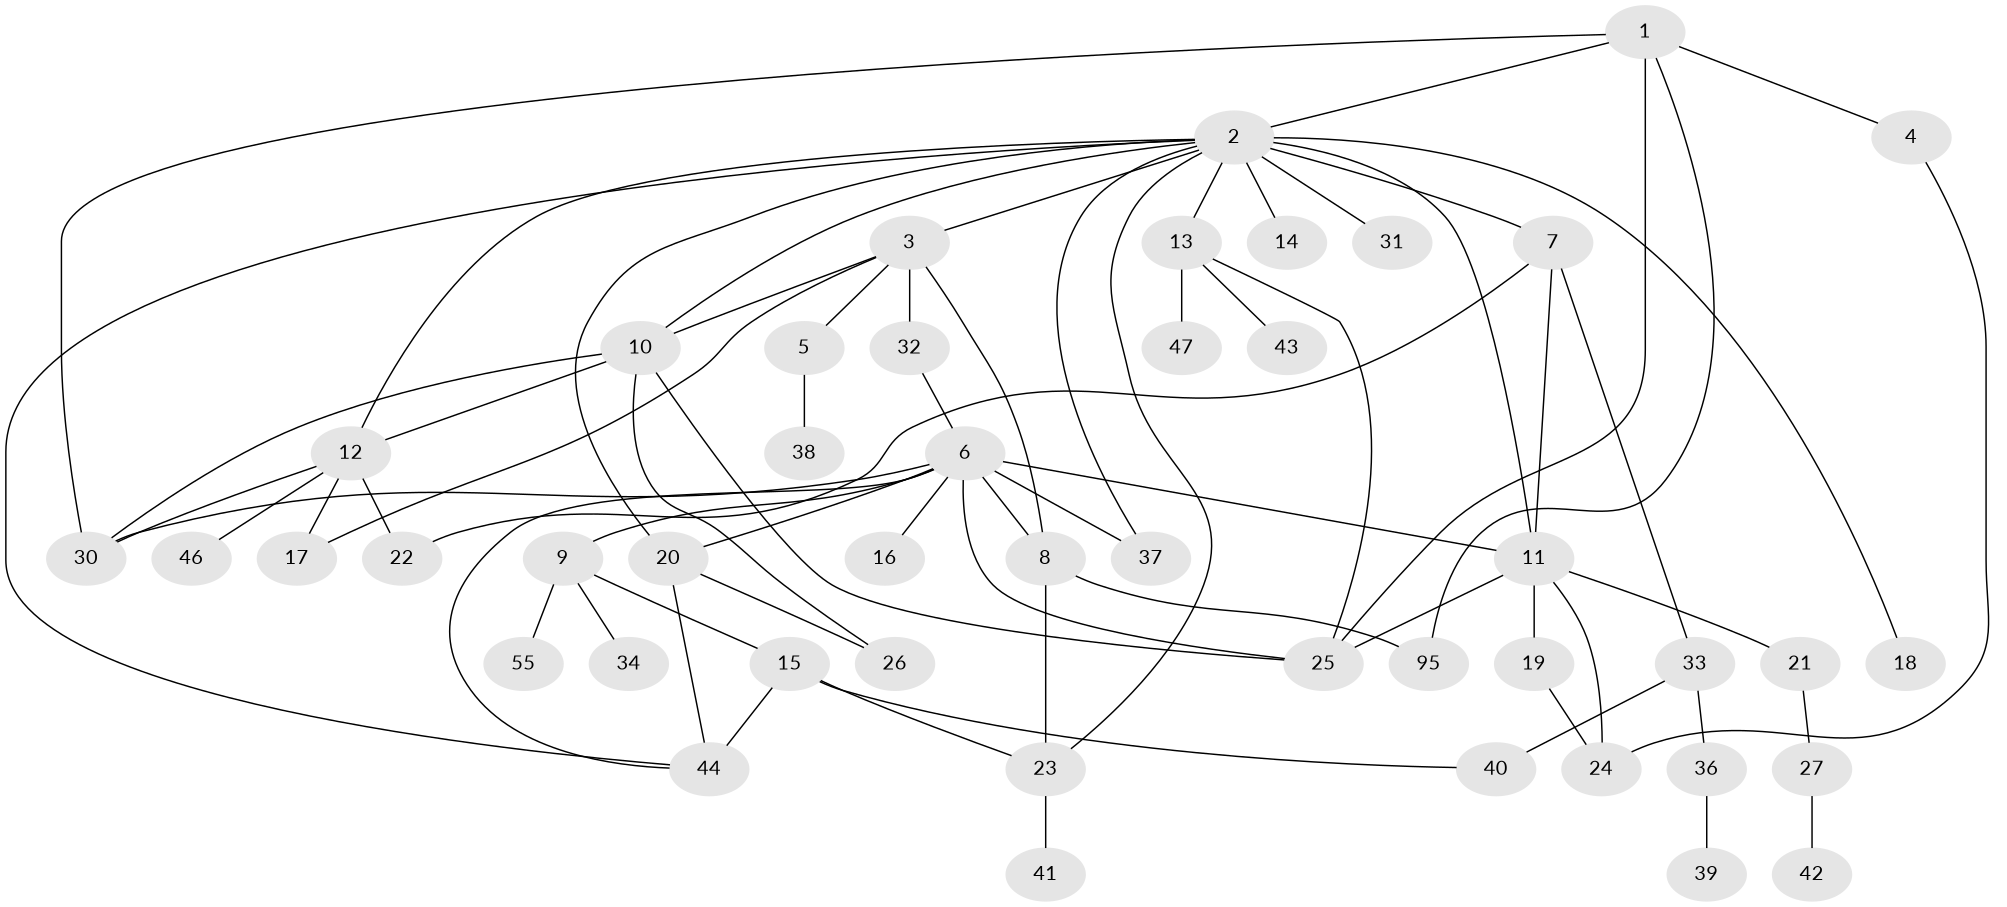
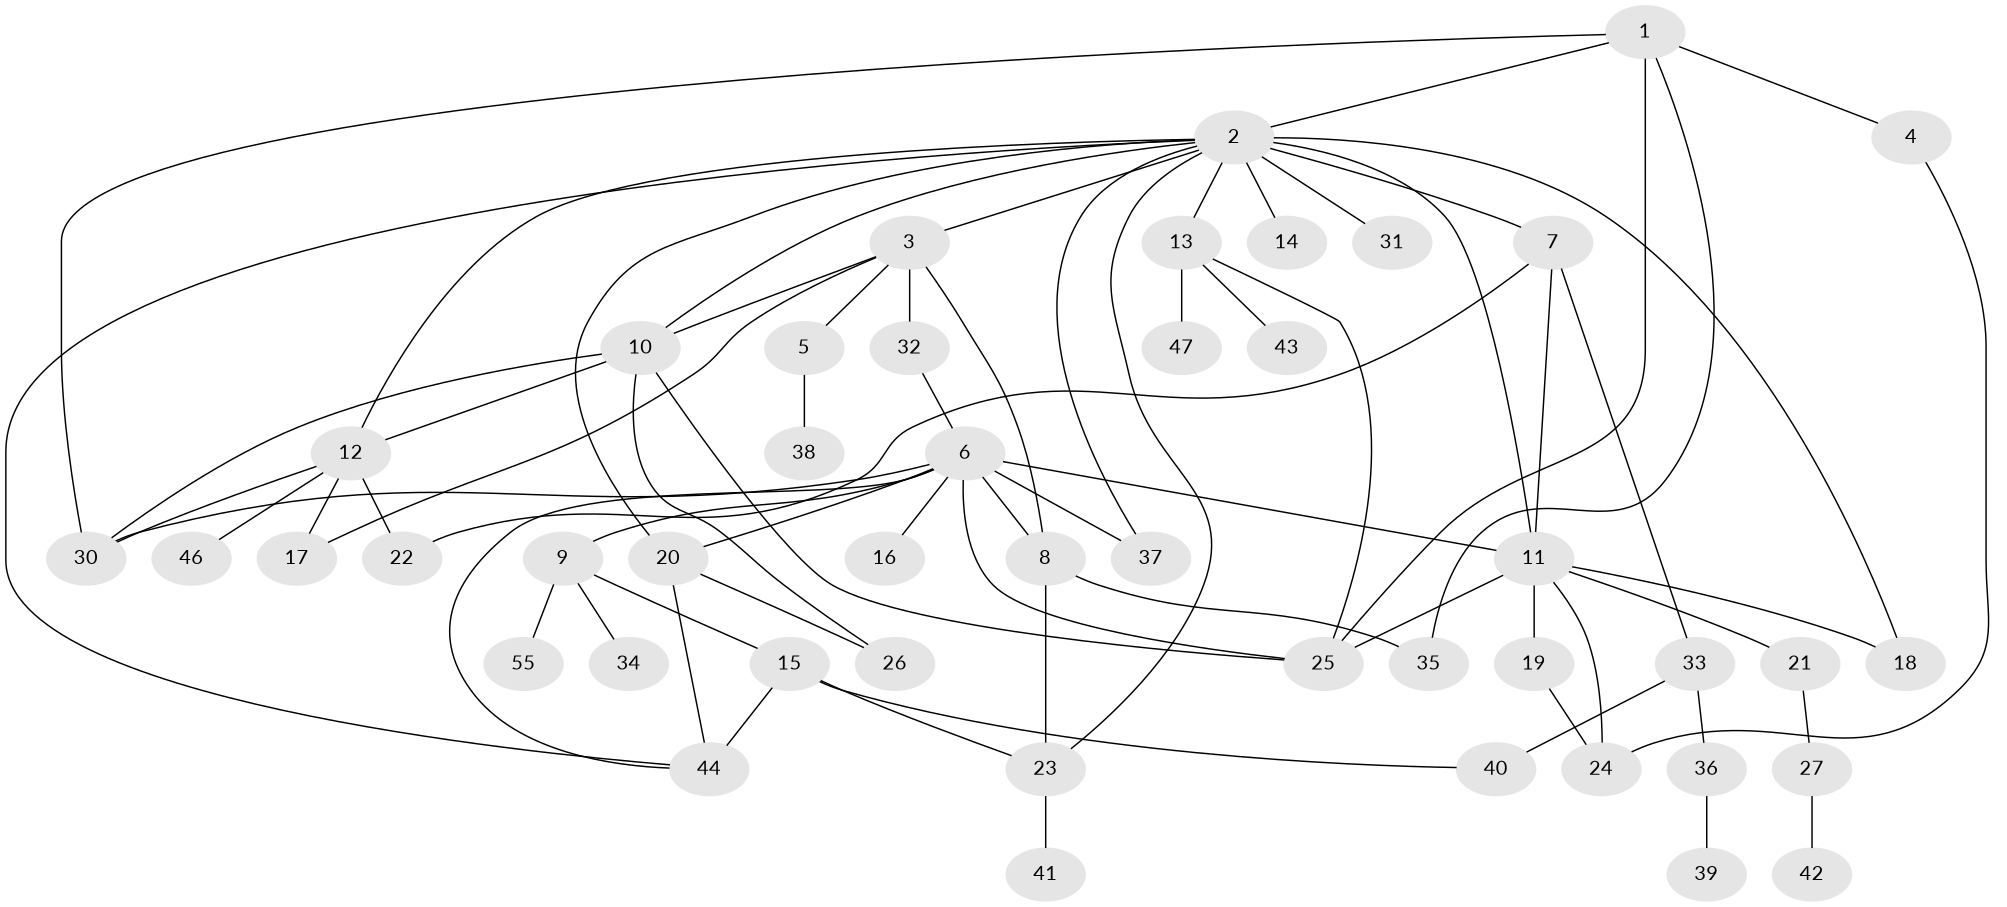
  graph {
    fontname=Lato
    node [color=gray90 fontname=Lato style=filled]
    edge [fontname=Lato weight=1.0]
    1
    2
    4
    25
    30
-   35 [label=95]
+   35
    3
    7
    10
    11
    12
    13
    14
    18
    20
    23
    31
    37
    44
    24
    5
    8
    17
    32
    22
    33
    26
    19
    21
    46
    43
    47
    41
    38
    6
    9
    16
    15
    34
    n40 [label=55]
    40
    36
    27
    42
    39
    1 -- 2
    1 -- 4
    1 -- 25
    1 -- 30
    1 -- 35
    2 -- 3
    2 -- 7 [weight=3.0]
    2 -- 10
    2 -- 11
    2 -- 12
    2 -- 13
    2 -- 14
    2 -- 18
    2 -- 20
    2 -- 23
    2 -- 31
    2 -- 37
    2 -- 44
    4 -- 24
    3 -- 10
    3 -- 5
    3 -- 8
    3 -- 17
    3 -- 32 [weight=3.0]
    7 -- 11
    7 -- 22
    7 -- 33
    10 -- 25
    10 -- 30
    10 -- 12
    10 -- 26
    11 -- 25
+   11 -- 18
    11 -- 24
    11 -- 19 [weight=10.0]
    11 -- 21
    12 -- 30
    12 -- 17
    12 -- 22
    12 -- 46
    13 -- 25
    13 -- 43
    13 -- 47
    20 -- 44 [weight=2.0]
    20 -- 26
    23 -- 41
    5 -- 38
    8 -- 35
    8 -- 23
    32 -- 6
    33 -- 40 [weight=2.0]
    33 -- 36
    19 -- 24
    21 -- 27
    6 -- 25
    6 -- 30
    6 -- 11
    6 -- 20
    6 -- 37
    6 -- 44
    6 -- 8
    6 -- 9
    6 -- 16
    9 -- 15
    9 -- 34
    9 -- n40
    15 -- 23
    15 -- 44 [weight=2.0]
    15 -- 40
    36 -- 39
    27 -- 42
  }
